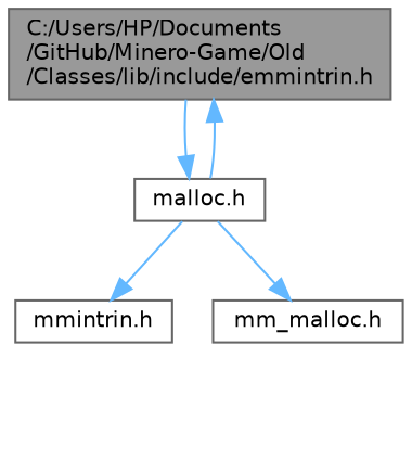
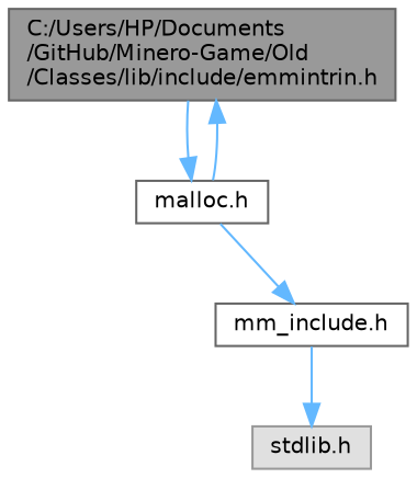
  digraph {
    node [color=grey40 fillcolor=white fontname=Helvetica fontsize=10 shape=box style=filled]
    edge [color=steelblue1 fontname=Helvetica fontsize=10 labelfontname=Helvetica labelfontsize=10 style=solid]
    n1 [color=gray40 fillcolor=grey60 fontcolor=black height=0.2 label="C:/Users/HP/Documents\l/GitHub/Minero-Game/Old\l/Classes/lib/include/emmintrin.h" width=0.4]
    n2 [height=0.2 label="malloc.h" width=0.4]
-   n3 [height=0.2 label="mmintrin.h" width=0.4]
-   n4 [height=0.2 label="mm_malloc.h" width=0.4]
+   n4 [height=0.2 label="mm_include.h" width=0.4]
+   n5 [color=grey60 fillcolor="#E0E0E0" height=0.2 label="stdlib.h" width=0.4]
    n1 -> n2
    n2 -> n1
-   n2 -> n3
    n2 -> n4
+   n4 -> n5
  }
